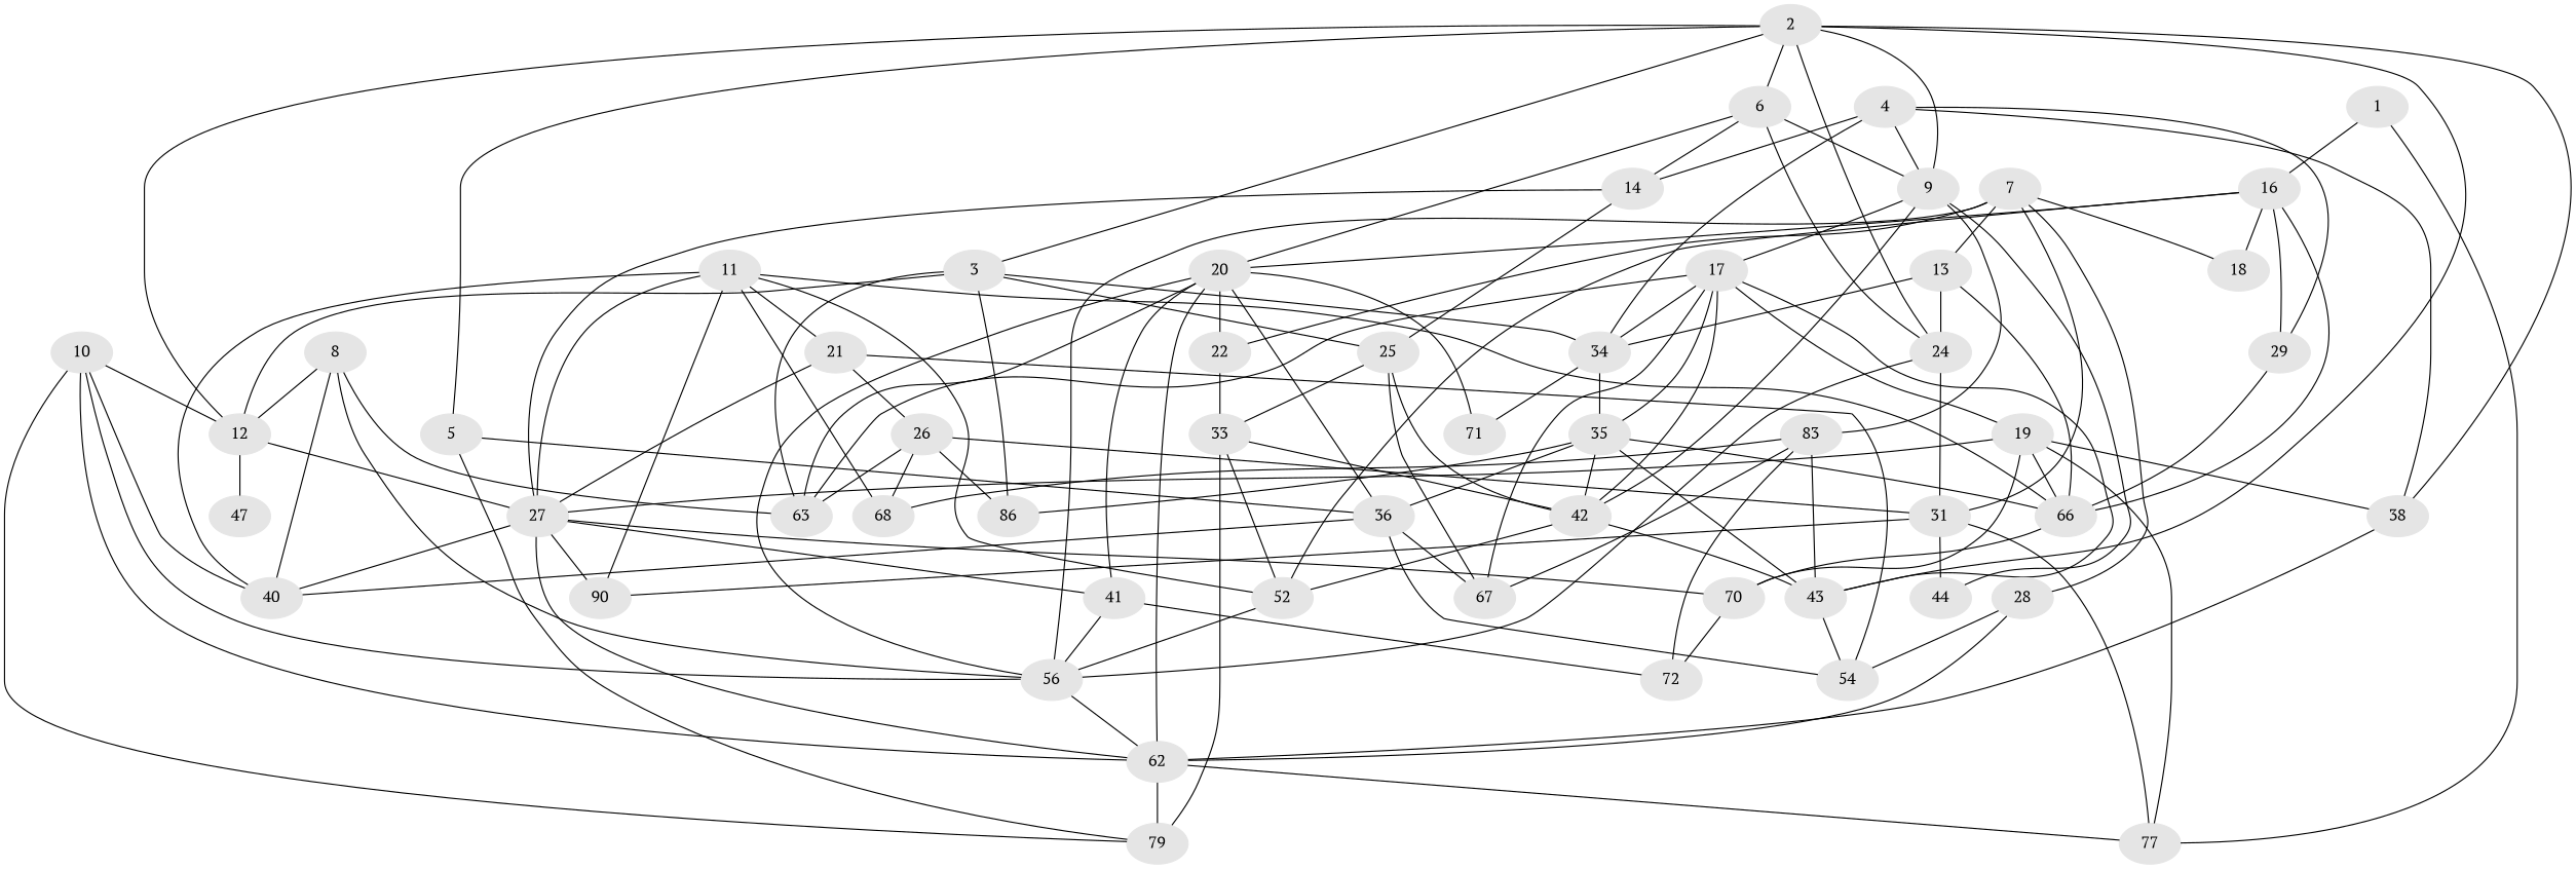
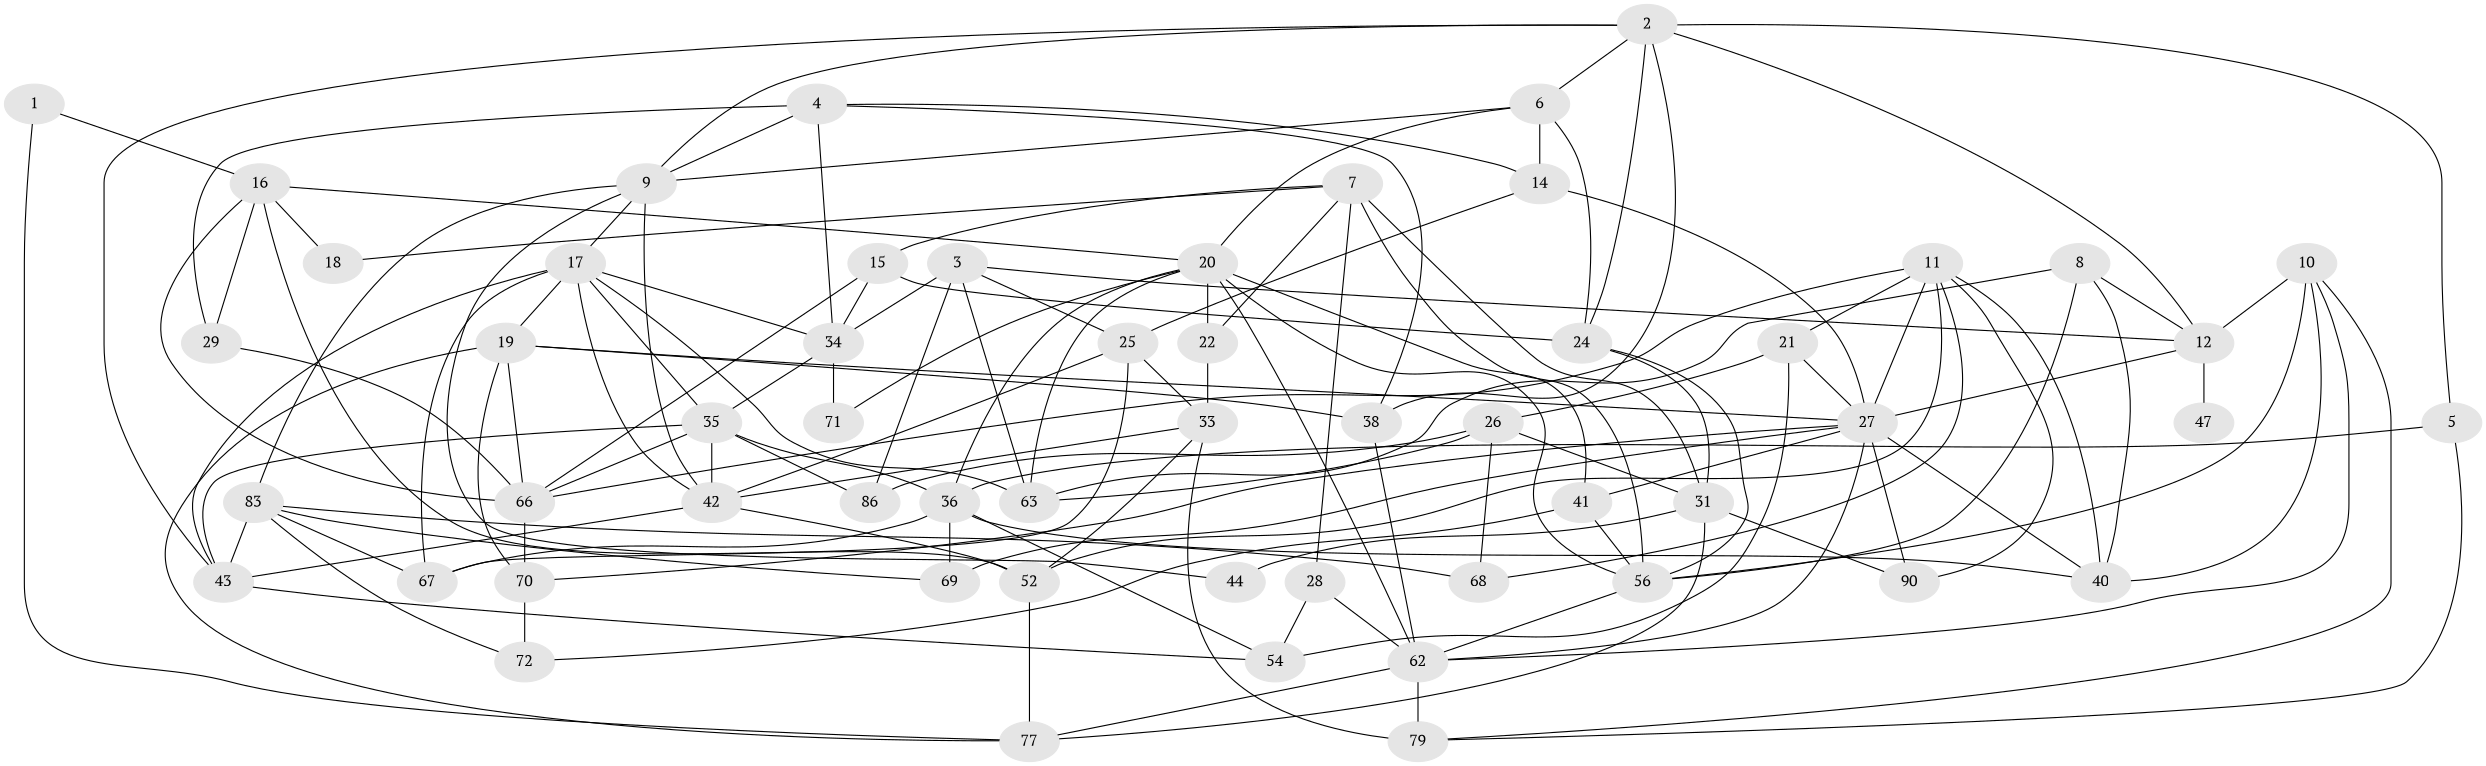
  graph {
    fontname="PT Serif"
    node [color=gray90 fontname="PT Serif" style=filled]
    edge [fontname="PT Serif"]
    16 [super="+48"]
    29 [super="+76"]
    20 [super="+49"]
    18
    52 [super="+81"]
    66 [super="+82"]
    1
    77
    2 [super="+59"]
    3 [super="+51"]
    5
    6 [super="+32"]
    9 [super="+58"]
    12 [super="+13"]
    24
    38 [super="+53"]
    43 [super="+74"]
    25 [super="+55"]
    34 [super="+80"]
    63
    86
    36 [super="+89"]
    79
    14 [super="+73"]
    17 [super="+30"]
    n26 [label=83 super="+37"]
    42 [super="+50"]
    44
    27 [super="+84"]
    47
    31 [super="+91"]
    56 [super="+92"]
    62 [super="+88"]
    54
    67
    33 [super="+64"]
    35 [super="+45"]
    71
    4
    40 [super="+60"]
+   69
    22
    41 [super="+61"]
    7 [super="+83"]
-   15 [super="+39" label=13]
+   15 [super="+39"]
    28
    90
    8 [super="+85"]
    19 [super="+78"]
    68
    72
    10 [super="+87"]
    11 [super="+46"]
    21 [super="+57"]
    26 [super="+65"]
    70 [super="+75"]
    16 -- 29
    16 -- 20
    16 -- 18
    16 -- 52
    16 -- 66
    29 -- 66 [weight=2]
    20 -- 63
    20 -- 36
    20 -- 56
    20 -- 62
    20 -- 71
    20 -- 22
    20 -- 41
-   52 -- 56
+   52 -- 77
    66 -- 70
    1 -- 16
    1 -- 77
-   2 -- 3
    2 -- 5
    2 -- 6
    2 -- 9
    2 -- 12
    2 -- 24
    2 -- 38
    2 -- 43
    3 -- 12
    3 -- 25
    3 -- 34
    3 -- 63
    3 -- 86
    5 -- 36
    5 -- 79
    6 -- 20
    6 -- 9
    6 -- 24
    6 -- 14
    9 -- 17
    9 -- n26
    9 -- 42
    9 -- 44
    12 -- 27 [weight=2]
    12 -- 47
    24 -- 31
    24 -- 56
    38 -- 62
    43 -- 54
    25 -- 42
    25 -- 67
    25 -- 33
    34 -- 35
    34 -- 71
    36 -- 54
    36 -- 67
    36 -- 40
+   36 -- 69
    14 -- 25
    14 -- 27
    17 -- 43
    17 -- 34
    17 -- 63
    17 -- 42
    17 -- 67
    17 -- 35
    17 -- 19
    n26 -- 43
    n26 -- 67
+   n26 -- 69
    n26 -- 68
    n26 -- 72
    42 -- 52
    42 -- 43
    27 -- 62
    27 -- 40
+   27 -- 69
    27 -- 41
    27 -- 90
    27 -- 70
    31 -- 77
    31 -- 44
    31 -- 90
    56 -- 62
    62 -- 77
    62 -- 79
    33 -- 52
    33 -- 79 [weight=2]
    33 -- 42
    35 -- 66
    35 -- 43
    35 -- 86
    35 -- 36
    35 -- 42
    4 -- 29
    4 -- 9
    4 -- 38
    4 -- 34
    4 -- 14
    22 -- 33
    41 -- 56
    41 -- 72
    7 -- 18
    7 -- 31
    7 -- 56 [weight=2]
    7 -- 22
    7 -- 15
    7 -- 28
    15 -- 66
    15 -- 24
    15 -- 34
    28 -- 62
    28 -- 54
    8 -- 12
    8 -- 63
    8 -- 56
    8 -- 40
    19 -- 66
    19 -- 77
    19 -- 38
    19 -- 27
    19 -- 70
    10 -- 12
    10 -- 79
    10 -- 56
    10 -- 62
    10 -- 40
    11 -- 52
    11 -- 66
    11 -- 27
    11 -- 40
    11 -- 90
    11 -- 68
    11 -- 21
    21 -- 27
    21 -- 54
    21 -- 26 [weight=2]
    26 -- 63
    26 -- 86
    26 -- 31
    26 -- 68
    70 -- 72
  }
